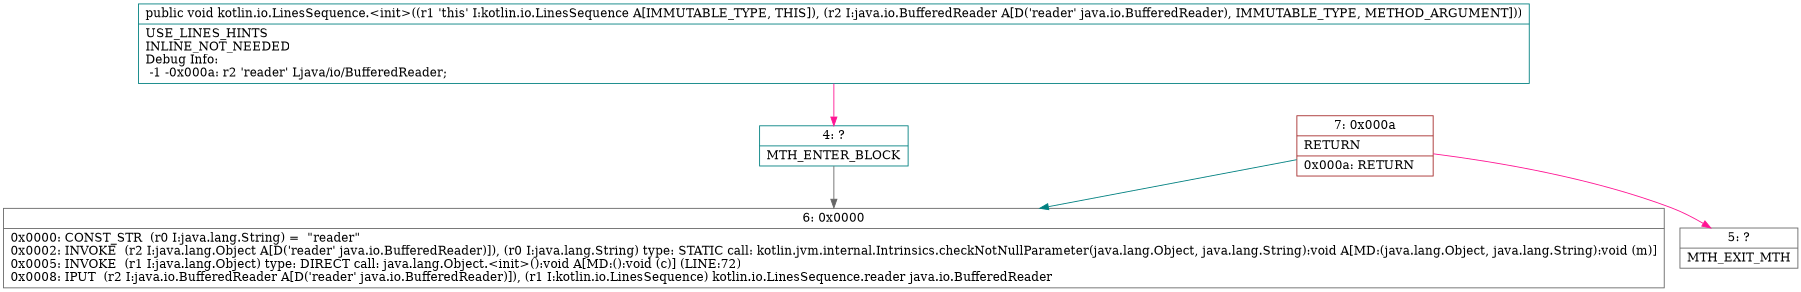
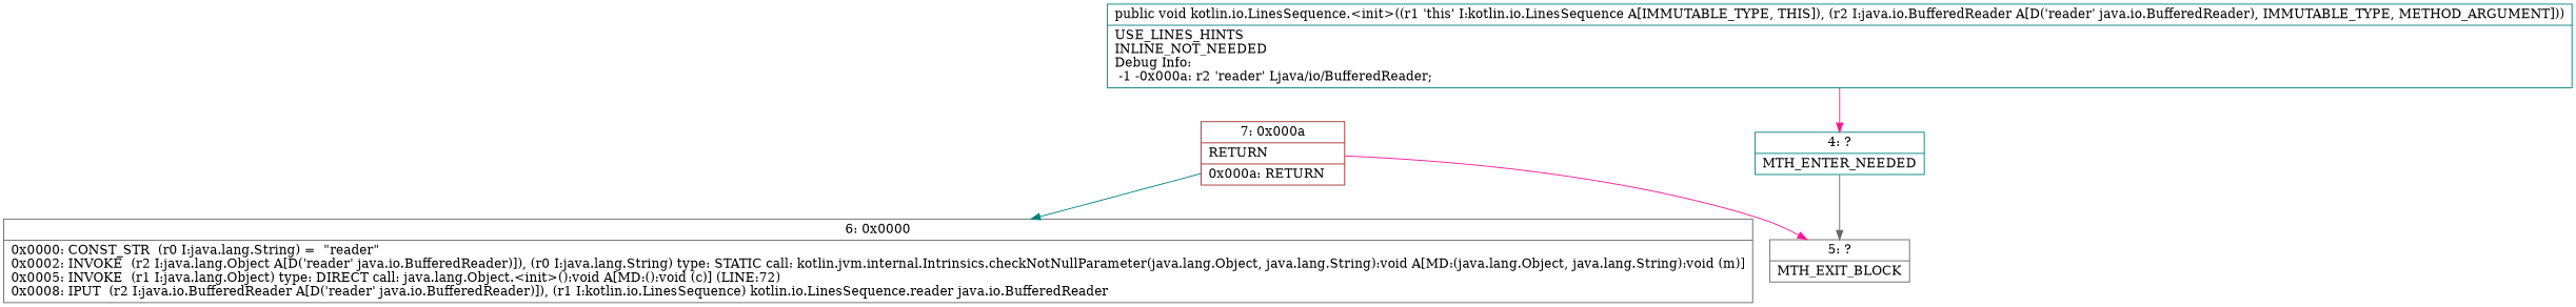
  digraph {
    node [color=teal shape=record]
    edge [color=deeppink]
-   n1 [label="{4\:\ ?|MTH_ENTER_BLOCK\l}"]
+   n1 [label="{4\:\ ?|MTH_ENTER_NEEDED\l}"]
    n2 [color=gray40 label="{6\:\ 0x0000|0x0000: CONST_STR  (r0 I:java.lang.String) =  \"reader\" \l0x0002: INVOKE  (r2 I:java.lang.Object A[D('reader' java.io.BufferedReader)]), (r0 I:java.lang.String) type: STATIC call: kotlin.jvm.internal.Intrinsics.checkNotNullParameter(java.lang.Object, java.lang.String):void A[MD:(java.lang.Object, java.lang.String):void (m)]\l0x0005: INVOKE  (r1 I:java.lang.Object) type: DIRECT call: java.lang.Object.\<init\>():void A[MD:():void (c)] (LINE:72)\l0x0008: IPUT  (r2 I:java.io.BufferedReader A[D('reader' java.io.BufferedReader)]), (r1 I:kotlin.io.LinesSequence) kotlin.io.LinesSequence.reader java.io.BufferedReader \l}"]
    n3 [color=brown label="{7\:\ 0x000a|RETURN\l|0x000a: RETURN   \l}"]
-   n4 [color=gray40 label="{5\:\ ?|MTH_EXIT_MTH\l}"]
+   n4 [color=gray40 label="{5\:\ ?|MTH_EXIT_BLOCK\l}"]
    n5 [label="{public void kotlin.io.LinesSequence.\<init\>((r1 'this' I:kotlin.io.LinesSequence A[IMMUTABLE_TYPE, THIS]), (r2 I:java.io.BufferedReader A[D('reader' java.io.BufferedReader), IMMUTABLE_TYPE, METHOD_ARGUMENT]))  | USE_LINES_HINTS\lINLINE_NOT_NEEDED\lDebug Info:\l  \-1 \-0x000a: r2 'reader' Ljava\/io\/BufferedReader;\l}"]
-   n1 -> n2 [color=gray40]
+   n1 -> n4 [color=gray40]
    n3 -> n2 [color=teal]
    n3 -> n4
    n5 -> n1
  }
